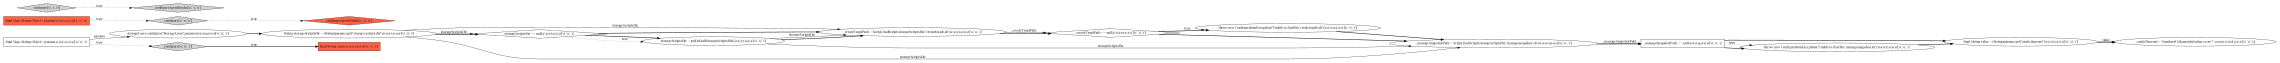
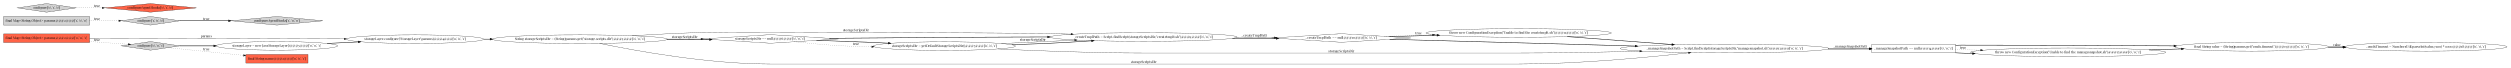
  digraph {
    fontname="Playfair Display"
    rankdir=LR
    node [fillcolor=white fontname="Playfair Display" shape=ellipse style=filled]
    edge [fontname="Playfair Display" style=bold]
-   n1 [label="final Map<String,Object> params@@@2@@@['0', '0', '1']" shape=box]
+   n1 [fillcolor=tomato label="final Map<String,Object> params@@@2@@@['0', '0', '1']" shape=box]
    n2 [label="storageLayer.configure(\"StorageLayer\",params)@@@4@@@['0', '0', '1']"]
    n3 [fillcolor=lightgray label="configure['0', '0', '1']" shape=diamond]
    n4 [label="String storageScriptsDir = (String)params.get(\"storage.scripts.dir\")@@@5@@@['0', '0', '1']"]
-   n5 [fillcolor=tomato label="configureAgentHooks['1', '0', '0']" shape=diamond]
+   n5 [fillcolor=lightgray label="configureAgentHooks['1', '0', '0']" shape=diamond]
    n6 [fillcolor=tomato label="final String name@@@2@@@['0', '0', '1']" shape=box]
    n7 [label="storageScriptsDir == null@@@6@@@['0', '0', '1']" shape=diamond]
    n8 [label="_manageSnapshotPath = Script.findScript(storageScriptsDir,\"managesnapshot.sh\")@@@13@@@['0', '0', '1']"]
    n9 [label="_createTmplPath = Script.findScript(storageScriptsDir,\"createtmplt.sh\")@@@9@@@['0', '0', '1']"]
    n10 [label="storageScriptsDir = getDefaultStorageScriptsDir()@@@7@@@['0', '0', '1']"]
    n11 [label="_manageSnapshotPath == null@@@14@@@['0', '0', '1']" shape=box]
    n12 [label="_createTmplPath == null@@@10@@@['0', '0', '1']" shape=diamond]
    n13 [label="final String value = (String)params.get(\"cmds.timeout\")@@@17@@@['0', '0', '1']"]
    n14 [label="_cmdsTimeout = NumbersUtil.parseInt(value,7200) * 1000@@@18@@@['0', '0', '1']"]
    n15 [label="throw new ConfigurationException(\"Unable to find the createtmplt.sh\")@@@11@@@['0', '0', '1']"]
    n16 [label="throw new ConfigurationException(\"Unable to find the managesnapshot.sh\")@@@15@@@['0', '0', '1']"]
    n17 [fillcolor=lightgray label="configure['0', '1', '0']" shape=diamond]
-   n18 [fillcolor=lightgray label="configureAgentHooks['0', '1', '0']" shape=diamond]
+   n18 [fillcolor=tomato label="configureAgentHooks['0', '1', '0']" shape=diamond]
    n19 [fillcolor=lightgray label="configure['1', '0', '0']" shape=diamond]
-   n20 [fillcolor=tomato label="final Map<String,Object> params@@@2@@@['1', '0', '0']" shape=box]
+   n20 [fillcolor=lightgray label="final Map<String,Object> params@@@2@@@['1', '0', '0']" shape=box]
+   n21 [label="storageLayer = new JavaStorageLayer()@@@3@@@['0', '0', '1']"]
    n1 -> n2 [label=params style=solid]
    n1 -> n3 [label=true style=dotted]
    n2 -> n4
-   n3 -> n6 [label=true]
+   n3 -> n6 [label=true style=dotted]
+   n3 -> n21
    n4 -> n7
    n4 -> n7 [label=storageScriptsDir style=solid]
    n4 -> n8 [label=storageScriptsDir style=solid]
    n4 -> n9 [label=storageScriptsDir style=solid]
    n7 -> n9
    n7 -> n10 [label=true style=dotted]
    n7 -> n10
    n8 -> n11 [label=_manageSnapshotPath style=solid]
    n8 -> n11
    n9 -> n12 [label=_createTmplPath style=solid]
    n9 -> n12
    n10 -> n8 [label=storageScriptsDir style=solid]
    n10 -> n9 [label=storageScriptsDir style=solid]
    n10 -> n9
    n11 -> n13
    n11 -> n16
    n11 -> n16 [label=true style=dotted]
    n12 -> n8
    n12 -> n15
    n12 -> n15 [label=true style=dotted]
    n13 -> n14 [label=value style=solid]
    n13 -> n14
    n15 -> n8
    n16 -> n13
    n17 -> n18 [label=true style=dotted]
-   n19 -> n5 [label=true style=dotted]
+   n19 -> n5 [label=true]
    n20 -> n19 [label=true style=dotted]
+   n21 -> n2
  }
